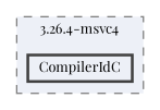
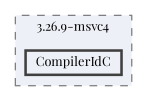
  digraph {
    compound=true
    rankdir=LR
    fontname="Playfair Display"
    n1 [color=grey25 fillcolor="#edf0f7" fontname="Playfair Display" fontsize=10 height=0.2 label=CompilerIdC shape=box style="filled,bold" width=0.4]
    subgraph cluster_1 {
      bgcolor="#edf0f7"
      fontsize=10
-     label="3.26.4-msvc4"
+     label="3.26.9-msvc4"
      pencolor=grey50
      style="filled,dashed"
      n1
    }
  }
